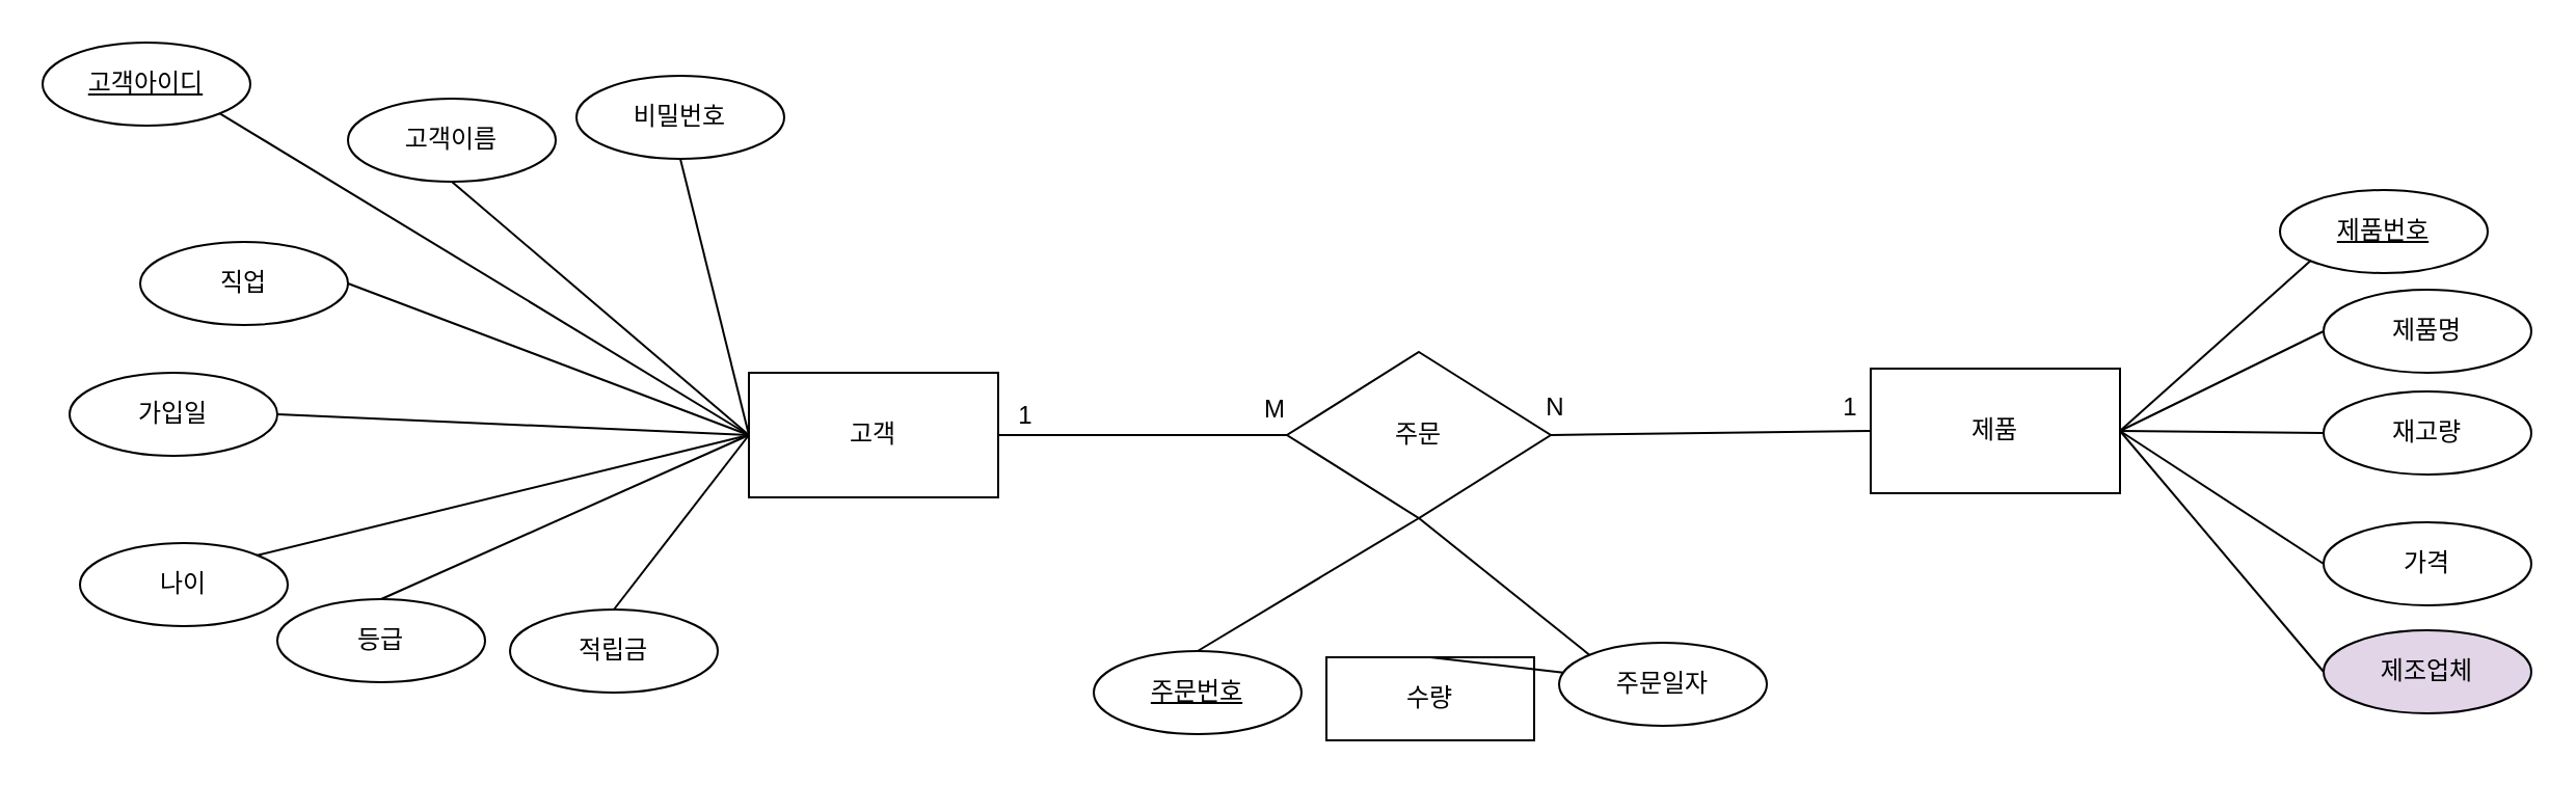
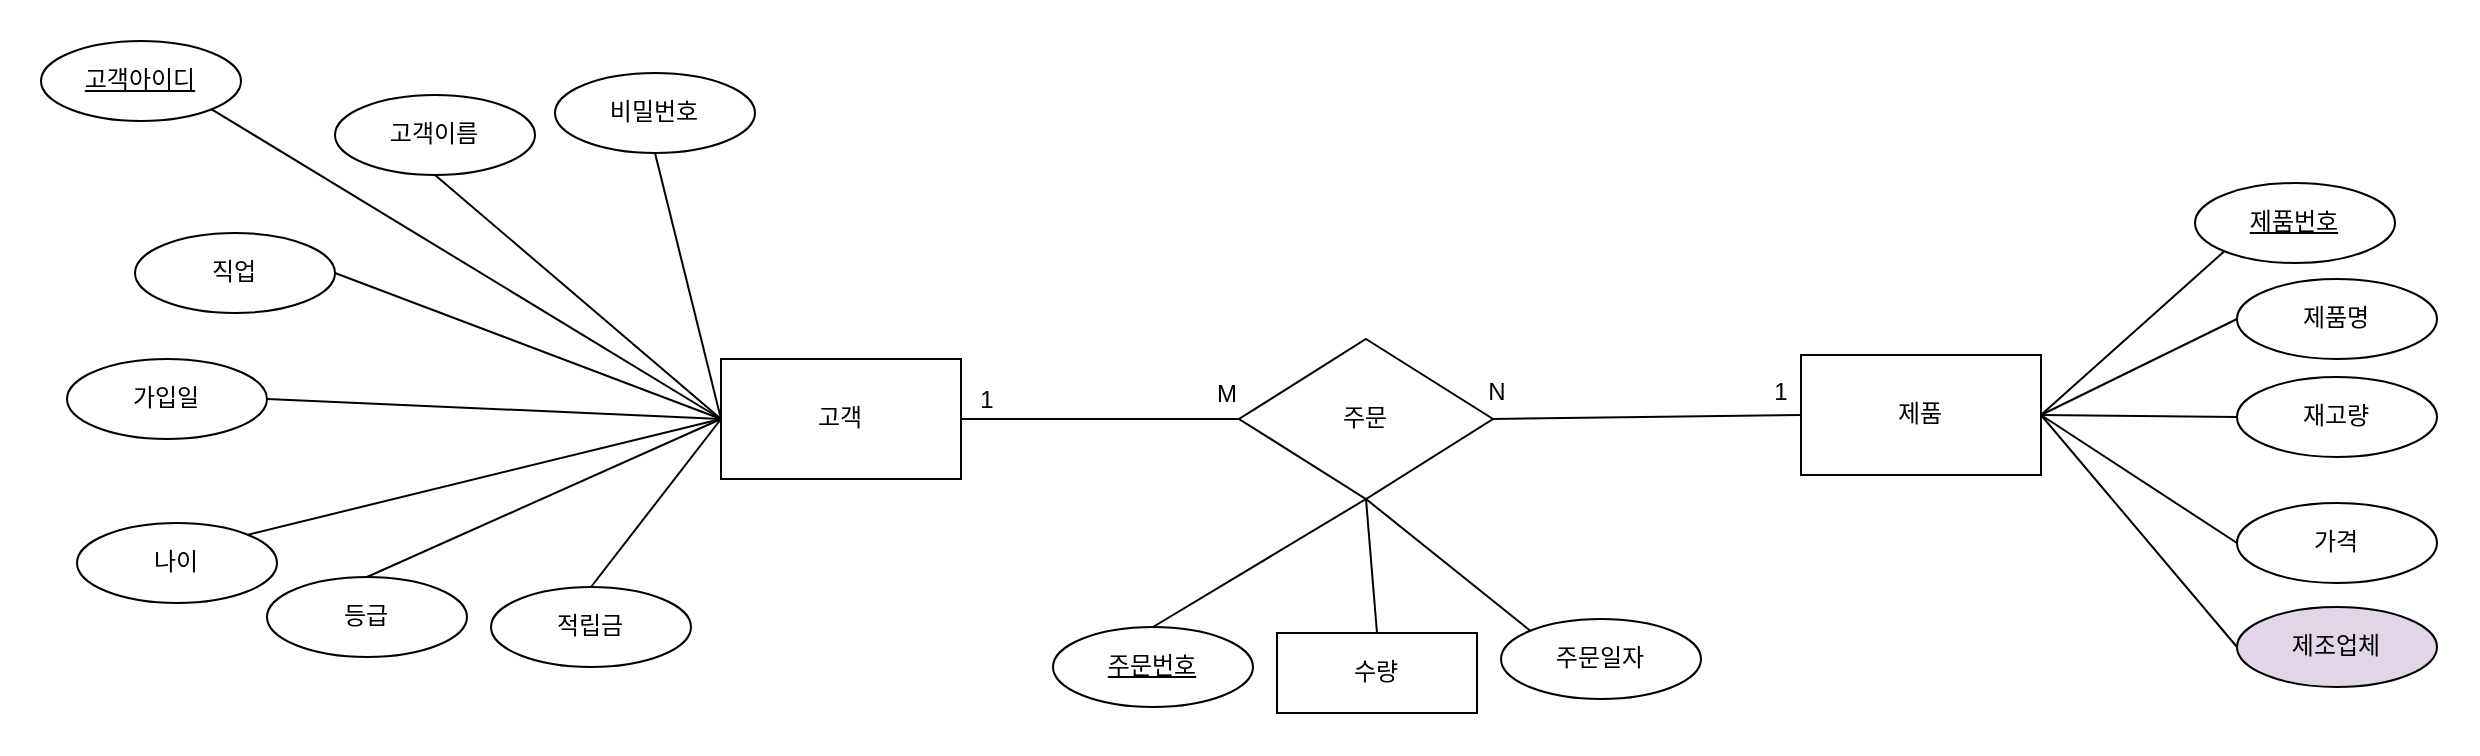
  <mxCell id="0" />
  <mxCell id="1" parent="0" />
  <mxCell id="2" value="고객" style="rounded=0;whiteSpace=wrap;html=1;" vertex="1" parent="1"><mxGeometry x="360" y="179" width="120" height="60" as="geometry" /></mxCell>
  <mxCell id="3" value="고객아이디" style="ellipse;whiteSpace=wrap;html=1;align=center;fontStyle=4;" vertex="1" parent="1"><mxGeometry x="20" y="20" width="100" height="40" as="geometry" /></mxCell>
  <mxCell id="4" value="고객이름" style="ellipse;whiteSpace=wrap;html=1;align=center;" vertex="1" parent="1"><mxGeometry x="167" y="47" width="100" height="40" as="geometry" /></mxCell>
  <mxCell id="5" value="비밀번호" style="ellipse;whiteSpace=wrap;html=1;align=center;" vertex="1" parent="1"><mxGeometry x="277" y="36" width="100" height="40" as="geometry" /></mxCell>
  <mxCell id="6" value="나이" style="ellipse;whiteSpace=wrap;html=1;align=center;" vertex="1" parent="1"><mxGeometry x="38" y="261" width="100" height="40" as="geometry" /></mxCell>
  <mxCell id="7" value="직업" style="ellipse;whiteSpace=wrap;html=1;align=center;" vertex="1" parent="1"><mxGeometry x="67" y="116" width="100" height="40" as="geometry" /></mxCell>
  <mxCell id="8" value="가입일" style="ellipse;whiteSpace=wrap;html=1;align=center;" vertex="1" parent="1"><mxGeometry x="33" y="179" width="100" height="40" as="geometry" /></mxCell>
  <mxCell id="9" value="등급" style="ellipse;whiteSpace=wrap;html=1;align=center;" vertex="1" parent="1"><mxGeometry x="133" y="288" width="100" height="40" as="geometry" /></mxCell>
  <mxCell id="10" value="적립금" style="ellipse;whiteSpace=wrap;html=1;align=center;" vertex="1" parent="1"><mxGeometry x="245" y="293" width="100" height="40" as="geometry" /></mxCell>
  <mxCell id="11" value="" style="endArrow=none;html=1;rounded=0;fontSize=12;startSize=8;endSize=8;curved=1;exitX=0;exitY=0.5;exitDx=0;exitDy=0;entryX=1;entryY=1;entryDx=0;entryDy=0;" edge="1" parent="1" source="2" target="3"><mxGeometry width="50" height="50" relative="1" as="geometry"><mxPoint x="281" y="130" as="sourcePoint" /><mxPoint x="331" y="80" as="targetPoint" /></mxGeometry></mxCell>
  <mxCell id="12" value="" style="endArrow=none;html=1;rounded=0;fontSize=12;startSize=8;endSize=8;curved=1;exitX=0;exitY=0.5;exitDx=0;exitDy=0;entryX=0.5;entryY=1;entryDx=0;entryDy=0;" edge="1" parent="1" source="2" target="4"><mxGeometry width="50" height="50" relative="1" as="geometry"><mxPoint x="308" y="157" as="sourcePoint" /><mxPoint x="213" y="116" as="targetPoint" /></mxGeometry></mxCell>
  <mxCell id="13" value="" style="endArrow=none;html=1;rounded=0;fontSize=12;startSize=8;endSize=8;curved=1;entryX=0.5;entryY=1;entryDx=0;entryDy=0;exitX=0;exitY=0.5;exitDx=0;exitDy=0;" edge="1" parent="1" source="2" target="5"><mxGeometry width="50" height="50" relative="1" as="geometry"><mxPoint x="354" y="209" as="sourcePoint" /><mxPoint x="223" y="126" as="targetPoint" /></mxGeometry></mxCell>
  <mxCell id="14" value="" style="endArrow=none;html=1;rounded=0;fontSize=12;startSize=8;endSize=8;curved=1;exitX=1;exitY=0;exitDx=0;exitDy=0;entryX=0;entryY=0.5;entryDx=0;entryDy=0;" edge="1" parent="1" source="6" target="2"><mxGeometry width="50" height="50" relative="1" as="geometry"><mxPoint x="328" y="177" as="sourcePoint" /><mxPoint x="233" y="136" as="targetPoint" /></mxGeometry></mxCell>
  <mxCell id="15" value="" style="endArrow=none;html=1;rounded=0;fontSize=12;startSize=8;endSize=8;curved=1;exitX=0;exitY=0.5;exitDx=0;exitDy=0;entryX=1;entryY=0.5;entryDx=0;entryDy=0;" edge="1" parent="1" source="2" target="7"><mxGeometry width="50" height="50" relative="1" as="geometry"><mxPoint x="338" y="187" as="sourcePoint" /><mxPoint x="243" y="146" as="targetPoint" /></mxGeometry></mxCell>
  <mxCell id="16" value="" style="endArrow=none;html=1;rounded=0;fontSize=12;startSize=8;endSize=8;curved=1;exitX=0;exitY=0.5;exitDx=0;exitDy=0;entryX=1;entryY=0.5;entryDx=0;entryDy=0;" edge="1" parent="1" source="2" target="8"><mxGeometry width="50" height="50" relative="1" as="geometry"><mxPoint x="248" y="187" as="sourcePoint" /><mxPoint x="212" y="189" as="targetPoint" /></mxGeometry></mxCell>
  <mxCell id="17" value="" style="endArrow=none;html=1;rounded=0;fontSize=12;startSize=8;endSize=8;curved=1;exitX=0;exitY=0.5;exitDx=0;exitDy=0;entryX=0.5;entryY=0;entryDx=0;entryDy=0;" edge="1" parent="1" source="2" target="9"><mxGeometry width="50" height="50" relative="1" as="geometry"><mxPoint x="258" y="197" as="sourcePoint" /><mxPoint x="222" y="199" as="targetPoint" /></mxGeometry></mxCell>
  <mxCell id="18" value="" style="endArrow=none;html=1;rounded=0;fontSize=12;startSize=8;endSize=8;curved=1;exitX=0.5;exitY=0;exitDx=0;exitDy=0;entryX=0;entryY=0.5;entryDx=0;entryDy=0;" edge="1" parent="1" source="10" target="2"><mxGeometry width="50" height="50" relative="1" as="geometry"><mxPoint x="133" y="277" as="sourcePoint" /><mxPoint x="370" y="219" as="targetPoint" /></mxGeometry></mxCell>
  <mxCell id="19" value="주문" style="rhombus;whiteSpace=wrap;html=1;" vertex="1" parent="1"><mxGeometry x="619" y="169" width="127" height="80" as="geometry" /></mxCell>
  <mxCell id="20" value="" style="endArrow=none;html=1;rounded=0;fontSize=12;startSize=8;endSize=8;curved=1;entryX=1;entryY=0.5;entryDx=0;entryDy=0;exitX=0;exitY=0.5;exitDx=0;exitDy=0;" edge="1" parent="1" source="19" target="2"><mxGeometry width="50" height="50" relative="1" as="geometry"><mxPoint x="370" y="219" as="sourcePoint" /><mxPoint x="337" y="86" as="targetPoint" /></mxGeometry></mxCell>
  <mxCell id="21" value="1" style="edgeLabel;html=1;align=center;verticalAlign=middle;resizable=0;points=[];fontSize=12;" vertex="1" connectable="0" parent="20"><mxGeometry x="0.825" y="-1" relative="1" as="geometry"><mxPoint y="-9" as="offset" /></mxGeometry></mxCell>
  <mxCell id="22" value="M" style="edgeLabel;html=1;align=center;verticalAlign=middle;resizable=0;points=[];fontSize=12;" vertex="1" connectable="0" parent="20"><mxGeometry x="-0.716" relative="1" as="geometry"><mxPoint x="13" y="-13" as="offset" /></mxGeometry></mxCell>
  <mxCell id="23" value="" style="endArrow=none;html=1;rounded=0;fontSize=12;startSize=8;endSize=8;curved=1;entryX=0.5;entryY=1;entryDx=0;entryDy=0;exitX=0.5;exitY=0;exitDx=0;exitDy=0;" edge="1" parent="1" source="29" target="19"><mxGeometry width="50" height="50" relative="1" as="geometry"><mxPoint x="590" y="312" as="sourcePoint" /><mxPoint x="115" y="64" as="targetPoint" /></mxGeometry></mxCell>
  <mxCell id="24" value="수량" style="whiteSpace=wrap;html=1;align=center;rounded=0;" vertex="1" parent="1"><mxGeometry x="638" y="316" width="100" height="40" as="geometry" /></mxCell>
- <mxCell id="25" value="" style="endArrow=none;html=1;rounded=0;fontSize=12;startSize=8;endSize=8;curved=1;exitX=0.5;exitY=0;exitDx=0;exitDy=0;" edge="1" parent="1" source="24" target="26"><mxGeometry width="50" height="50" relative="1" as="geometry"><mxPoint x="621" y="322" as="sourcePoint" /><mxPoint x="692" y="259" as="targetPoint" /></mxGeometry></mxCell>
+ <mxCell id="25" value="" style="endArrow=none;html=1;rounded=0;fontSize=12;startSize=8;endSize=8;curved=1;entryX=0.5;entryY=1;entryDx=0;entryDy=0;exitX=0.5;exitY=0;exitDx=0;exitDy=0;" edge="1" parent="1" source="24" target="19"><mxGeometry width="50" height="50" relative="1" as="geometry"><mxPoint x="621" y="322" as="sourcePoint" /><mxPoint x="692" y="259" as="targetPoint" /></mxGeometry></mxCell>
  <mxCell id="26" value="주문일자" style="ellipse;whiteSpace=wrap;html=1;align=center;" vertex="1" parent="1"><mxGeometry x="750" y="309" width="100" height="40" as="geometry" /></mxCell>
  <mxCell id="27" value="" style="endArrow=none;html=1;rounded=0;fontSize=12;startSize=8;endSize=8;curved=1;entryX=0.5;entryY=1;entryDx=0;entryDy=0;exitX=0;exitY=0;exitDx=0;exitDy=0;" edge="1" parent="1" source="26" target="19"><mxGeometry width="50" height="50" relative="1" as="geometry"><mxPoint x="714" y="320" as="sourcePoint" /><mxPoint x="692" y="259" as="targetPoint" /></mxGeometry></mxCell>
  <mxCell id="28" value="제품" style="rounded=0;whiteSpace=wrap;html=1;" vertex="1" parent="1"><mxGeometry x="900" y="177" width="120" height="60" as="geometry" /></mxCell>
  <mxCell id="29" value="주문번호" style="ellipse;whiteSpace=wrap;html=1;align=center;fontStyle=4;" vertex="1" parent="1"><mxGeometry x="526" y="313" width="100" height="40" as="geometry" /></mxCell>
  <mxCell id="30" value="" style="endArrow=none;html=1;rounded=0;fontSize=12;startSize=8;endSize=8;curved=1;exitX=1;exitY=0.5;exitDx=0;exitDy=0;entryX=0;entryY=1;entryDx=0;entryDy=0;" edge="1" parent="1" source="28" target="31"><mxGeometry width="50" height="50" relative="1" as="geometry"><mxPoint x="755" y="345" as="sourcePoint" /><mxPoint x="1004" y="85" as="targetPoint" /></mxGeometry></mxCell>
  <mxCell id="31" value="제품번호" style="ellipse;whiteSpace=wrap;html=1;align=center;fontStyle=4;" vertex="1" parent="1"><mxGeometry x="1097" y="91" width="100" height="40" as="geometry" /></mxCell>
  <mxCell id="32" value="재고량" style="ellipse;whiteSpace=wrap;html=1;align=center;" vertex="1" parent="1"><mxGeometry x="1118" y="188" width="100" height="40" as="geometry" /></mxCell>
  <mxCell id="33" value="" style="endArrow=none;html=1;rounded=0;fontSize=12;startSize=8;endSize=8;curved=1;exitX=1;exitY=0.5;exitDx=0;exitDy=0;entryX=0;entryY=0.5;entryDx=0;entryDy=0;" edge="1" parent="1" source="28" target="32"><mxGeometry width="50" height="50" relative="1" as="geometry"><mxPoint x="970" y="187" as="sourcePoint" /><mxPoint x="1014" y="95" as="targetPoint" /></mxGeometry></mxCell>
  <mxCell id="34" value="" style="endArrow=none;html=1;rounded=0;fontSize=12;startSize=8;endSize=8;curved=1;exitX=1;exitY=0.5;exitDx=0;exitDy=0;entryX=0;entryY=0.5;entryDx=0;entryDy=0;" edge="1" parent="1" source="28" target="35"><mxGeometry width="50" height="50" relative="1" as="geometry"><mxPoint x="970" y="187" as="sourcePoint" /><mxPoint x="1043" y="142" as="targetPoint" /></mxGeometry></mxCell>
  <mxCell id="35" value="가격" style="ellipse;whiteSpace=wrap;html=1;align=center;" vertex="1" parent="1"><mxGeometry x="1118" y="251" width="100" height="40" as="geometry" /></mxCell>
  <mxCell id="36" value="제조업체" style="ellipse;whiteSpace=wrap;html=1;align=center;fillColor=#e1d5e7;" vertex="1" parent="1"><mxGeometry x="1118" y="303" width="100" height="40" as="geometry" /></mxCell>
  <mxCell id="37" value="" style="endArrow=none;html=1;rounded=0;fontSize=12;startSize=8;endSize=8;curved=1;exitX=1;exitY=0.5;exitDx=0;exitDy=0;entryX=0;entryY=0.5;entryDx=0;entryDy=0;" edge="1" parent="1" source="28" target="36"><mxGeometry width="50" height="50" relative="1" as="geometry"><mxPoint x="1030" y="217" as="sourcePoint" /><mxPoint x="1128" y="281" as="targetPoint" /></mxGeometry></mxCell>
  <mxCell id="38" value="" style="endArrow=none;html=1;rounded=0;fontSize=12;startSize=8;endSize=8;curved=1;entryX=0;entryY=0.5;entryDx=0;entryDy=0;exitX=1;exitY=0.5;exitDx=0;exitDy=0;" edge="1" parent="1" source="19" target="28"><mxGeometry width="50" height="50" relative="1" as="geometry"><mxPoint x="765" y="206" as="sourcePoint" /><mxPoint x="1170" y="283" as="targetPoint" /></mxGeometry></mxCell>
  <mxCell id="39" value="N" style="edgeLabel;html=1;align=center;verticalAlign=middle;resizable=0;points=[];fontSize=12;" vertex="1" connectable="0" parent="38"><mxGeometry x="-0.878" y="-1" relative="1" as="geometry"><mxPoint x="-8" y="-14" as="offset" /></mxGeometry></mxCell>
  <mxCell id="40" value="1" style="edgeLabel;html=1;align=center;verticalAlign=middle;resizable=0;points=[];fontSize=12;" vertex="1" connectable="0" parent="1"><mxGeometry x="462.004" y="208" as="geometry"><mxPoint x="427" y="-13" as="offset" /></mxGeometry></mxCell>
  <mxCell id="41" value="제품명" style="ellipse;whiteSpace=wrap;html=1;align=center;" vertex="1" parent="1"><mxGeometry x="1118" y="139" width="100" height="40" as="geometry" /></mxCell>
  <mxCell id="42" value="" style="endArrow=none;html=1;rounded=0;fontSize=12;startSize=8;endSize=8;curved=1;exitX=1;exitY=0.5;exitDx=0;exitDy=0;entryX=0;entryY=0.5;entryDx=0;entryDy=0;" edge="1" parent="1" source="28" target="41"><mxGeometry width="50" height="50" relative="1" as="geometry"><mxPoint x="1030" y="217" as="sourcePoint" /><mxPoint x="1122" y="135" as="targetPoint" /></mxGeometry></mxCell>
